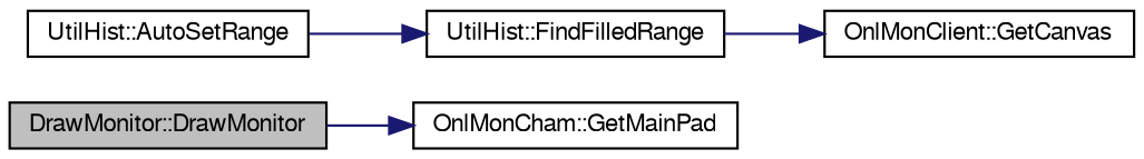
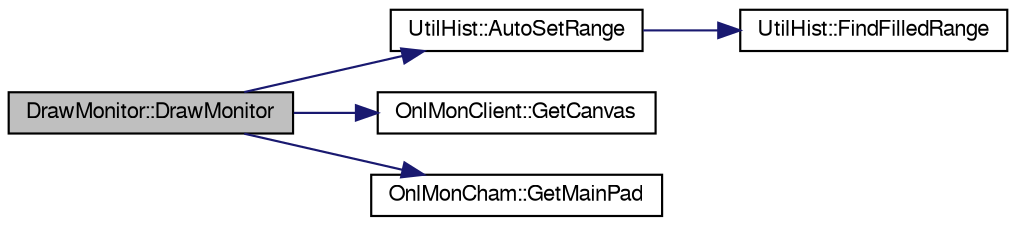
  digraph {
    rankdir=LR
    node [color=black fontname=FreeSans fontsize=10 shape=record]
    edge [color=midnightblue fontname=FreeSans fontsize=10 labelfontname=FreeSans labelfontsize=10 style=solid]
    n1 [fillcolor=grey75 fontcolor=black height=0.2 label="DrawMonitor::DrawMonitor" style=filled width=0.4]
    n2 [height=0.2 label="UtilHist::AutoSetRange" width=0.4]
    n3 [height=0.2 label="OnlMonClient::GetCanvas" width=0.4]
    n4 [height=0.2 label="OnlMonCham::GetMainPad" width=0.4]
    n5 [height=0.2 label="UtilHist::FindFilledRange" width=0.4]
-   n5 -> n3
+   n1 -> n2
+   n1 -> n3
    n1 -> n4
    n2 -> n5
  }
